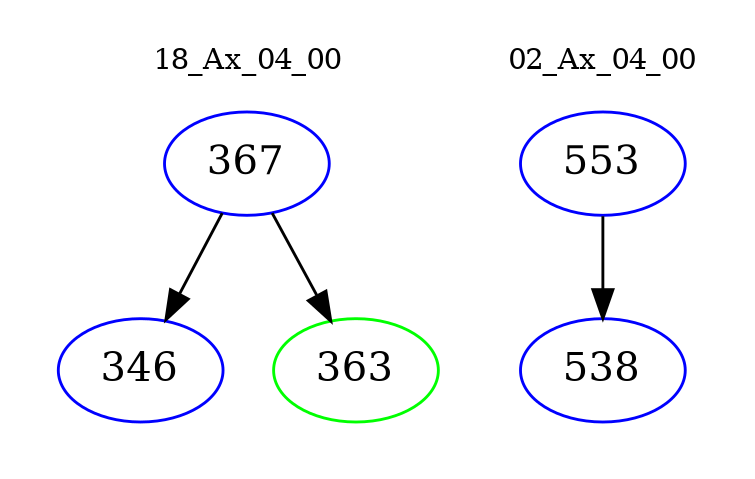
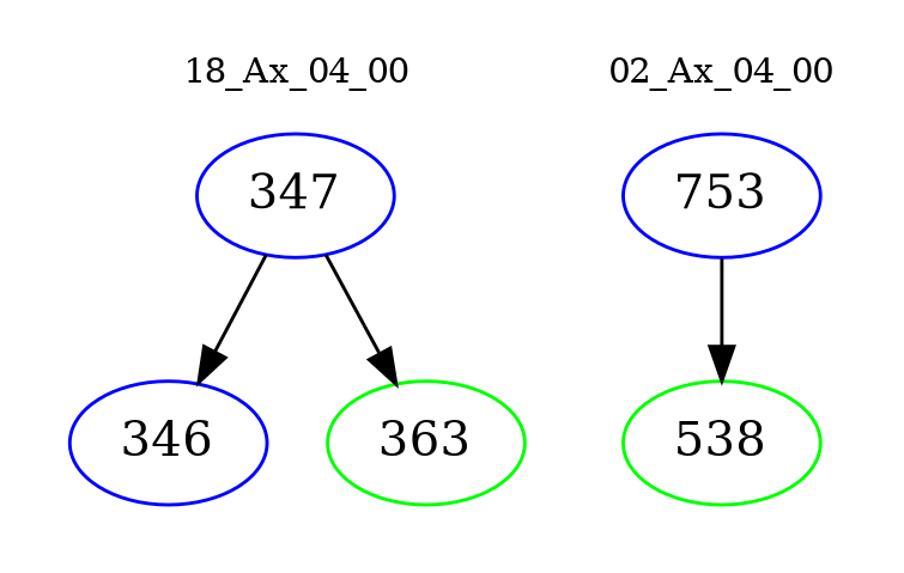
  digraph {
    node [color=blue]
    edge [color=black]
-   n1 [label=367]
+   n1 [label=347]
    n2 [label=346]
    n3 [color=green label=363]
-   n4 [label=553]
-   n5 [label=538]
+   n4 [label=753]
+   n5 [color=green label=538]
    subgraph cluster_1 {
      color=white
      fontsize=10
      label="18_Ax_04_00"
      n1
      n2
      n3
    }
    subgraph cluster_2 {
      color=white
      fontsize=10
      label="02_Ax_04_00"
      n4
      n5
    }
    n1 -> n2
    n1 -> n3
    n4 -> n5
  }
